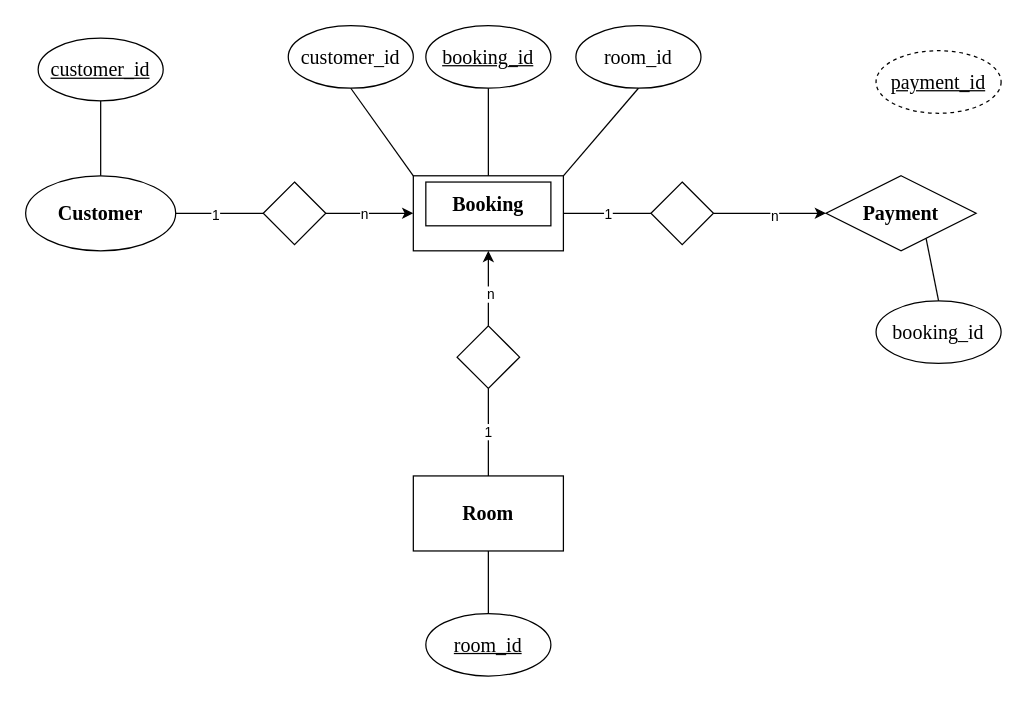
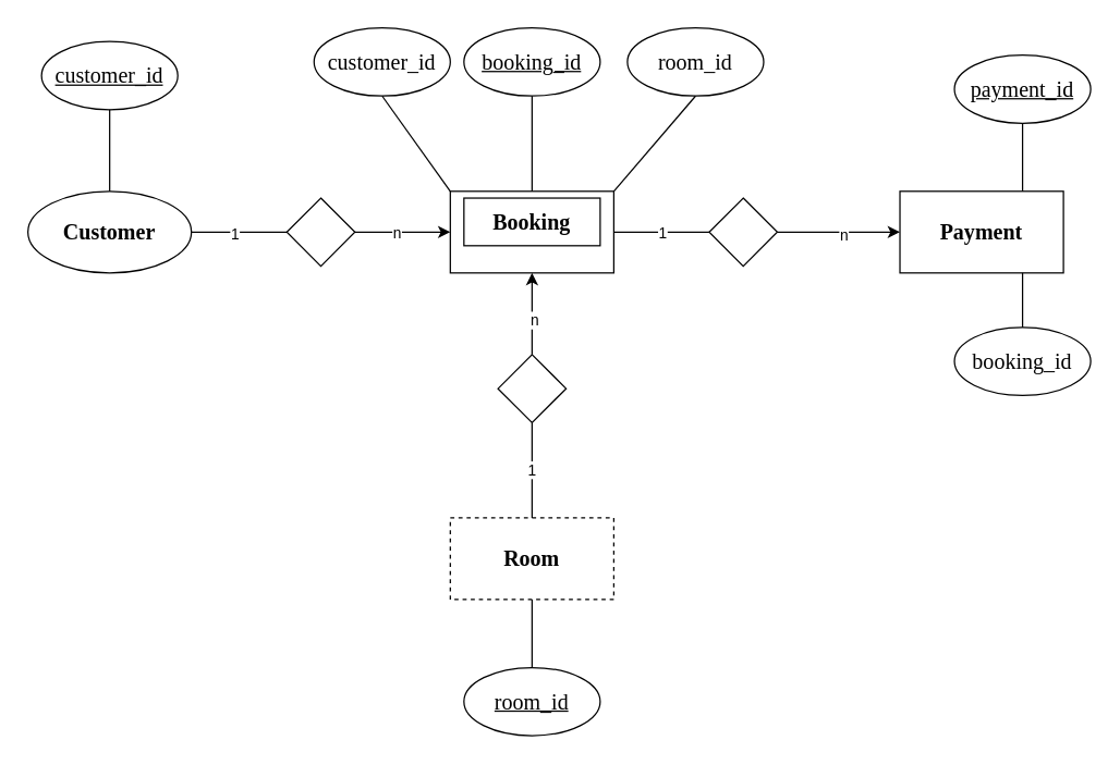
  <mxCell id="0" />
  <mxCell id="1" parent="0" />
  <mxCell id="2" value="" style="rounded=0;whiteSpace=wrap;html=1;" vertex="1" parent="1"><mxGeometry x="330" y="140" width="120" height="60" as="geometry" /></mxCell>
- <mxCell id="3" value="&lt;span id=&quot;docs-internal-guid-3bcc658b-7fff-6610-5aaf-ca040399659c&quot;&gt;&lt;span style=&quot;font-size: 12pt; font-family: &amp;quot;Times New Roman&amp;quot;, serif; background-color: transparent; font-weight: 700; font-variant-numeric: normal; font-variant-east-asian: normal; font-variant-alternates: normal; font-variant-position: normal; font-variant-emoji: normal; vertical-align: baseline; white-space-collapse: preserve;&quot;&gt;Payment&lt;/span&gt;&lt;/span&gt;" style="rhombus;whiteSpace=wrap;html=1;" vertex="1" parent="1"><mxGeometry x="660" y="140" width="120" height="60" as="geometry" /></mxCell>
+ <mxCell id="3" value="&lt;span id=&quot;docs-internal-guid-3bcc658b-7fff-6610-5aaf-ca040399659c&quot;&gt;&lt;span style=&quot;font-size: 12pt; font-family: &amp;quot;Times New Roman&amp;quot;, serif; background-color: transparent; font-weight: 700; font-variant-numeric: normal; font-variant-east-asian: normal; font-variant-alternates: normal; font-variant-position: normal; font-variant-emoji: normal; vertical-align: baseline; white-space-collapse: preserve;&quot;&gt;Payment&lt;/span&gt;&lt;/span&gt;" style="rounded=0;whiteSpace=wrap;html=1;" vertex="1" parent="1"><mxGeometry x="660" y="140" width="120" height="60" as="geometry" /></mxCell>
  <mxCell id="4" value="&lt;span id=&quot;docs-internal-guid-8d4dd69e-7fff-25dd-079d-193a61a73b8d&quot;&gt;&lt;span style=&quot;font-size: 12pt; font-family: &amp;quot;Times New Roman&amp;quot;, serif; background-color: transparent; font-weight: 700; font-variant-numeric: normal; font-variant-east-asian: normal; font-variant-alternates: normal; font-variant-position: normal; font-variant-emoji: normal; vertical-align: baseline; white-space-collapse: preserve;&quot;&gt;Customer&lt;/span&gt;&lt;/span&gt;" style="ellipse;whiteSpace=wrap;html=1;" vertex="1" parent="1"><mxGeometry x="20" y="140" width="120" height="60" as="geometry" /></mxCell>
- <mxCell id="5" value="&lt;span id=&quot;docs-internal-guid-c38d6caa-7fff-3d70-a949-834c05282244&quot;&gt;&lt;span style=&quot;font-size: 12pt; font-family: &amp;quot;Times New Roman&amp;quot;, serif; background-color: transparent; font-weight: 700; font-variant-numeric: normal; font-variant-east-asian: normal; font-variant-alternates: normal; font-variant-position: normal; font-variant-emoji: normal; vertical-align: baseline; white-space-collapse: preserve;&quot;&gt;Room&lt;/span&gt;&lt;/span&gt;" style="rounded=0;whiteSpace=wrap;html=1;" vertex="1" parent="1"><mxGeometry x="330" y="380" width="120" height="60" as="geometry" /></mxCell>
+ <mxCell id="5" value="&lt;span id=&quot;docs-internal-guid-c38d6caa-7fff-3d70-a949-834c05282244&quot;&gt;&lt;span style=&quot;font-size: 12pt; font-family: &amp;quot;Times New Roman&amp;quot;, serif; background-color: transparent; font-weight: 700; font-variant-numeric: normal; font-variant-east-asian: normal; font-variant-alternates: normal; font-variant-position: normal; font-variant-emoji: normal; vertical-align: baseline; white-space-collapse: preserve;&quot;&gt;Room&lt;/span&gt;&lt;/span&gt;" style="rounded=0;whiteSpace=wrap;html=1;dashed=1;" vertex="1" parent="1"><mxGeometry x="330" y="380" width="120" height="60" as="geometry" /></mxCell>
  <mxCell id="6" value="&lt;span style=&quot;font-family: &amp;quot;Times New Roman&amp;quot;, serif; font-size: 16px; font-weight: 700; white-space-collapse: preserve;&quot;&gt;Booking&lt;/span&gt;" style="rounded=0;whiteSpace=wrap;html=1;" vertex="1" parent="1"><mxGeometry x="340" y="145" width="100" height="35" as="geometry" /></mxCell>
  <mxCell id="7" value="" style="rhombus;whiteSpace=wrap;html=1;" vertex="1" parent="1"><mxGeometry x="210" y="145" width="50" height="50" as="geometry" /></mxCell>
  <mxCell id="8" value="" style="rhombus;whiteSpace=wrap;html=1;" vertex="1" parent="1"><mxGeometry x="365" y="260" width="50" height="50" as="geometry" /></mxCell>
  <mxCell id="9" value="" style="rhombus;whiteSpace=wrap;html=1;" vertex="1" parent="1"><mxGeometry x="520" y="145" width="50" height="50" as="geometry" /></mxCell>
  <mxCell id="10" value="" style="endArrow=none;html=1;rounded=0;exitX=1;exitY=0.5;exitDx=0;exitDy=0;entryX=0;entryY=0.5;entryDx=0;entryDy=0;" edge="1" parent="1" source="4" target="7"><mxGeometry width="50" height="50" relative="1" as="geometry"><mxPoint x="380" y="280" as="sourcePoint" /><mxPoint x="430" y="230" as="targetPoint" /></mxGeometry></mxCell>
  <mxCell id="11" value="1" style="edgeLabel;html=1;align=center;verticalAlign=middle;resizable=0;points=[];" vertex="1" connectable="0" parent="10"><mxGeometry x="-0.12" y="-1" relative="1" as="geometry"><mxPoint as="offset" /></mxGeometry></mxCell>
  <mxCell id="12" value="" style="endArrow=classic;html=1;rounded=0;exitX=1;exitY=0.5;exitDx=0;exitDy=0;entryX=0;entryY=0.5;entryDx=0;entryDy=0;" edge="1" parent="1" source="7" target="2"><mxGeometry width="50" height="50" relative="1" as="geometry"><mxPoint x="380" y="280" as="sourcePoint" /><mxPoint x="430" y="230" as="targetPoint" /></mxGeometry></mxCell>
  <mxCell id="13" value="n" style="edgeLabel;html=1;align=center;verticalAlign=middle;resizable=0;points=[];" vertex="1" connectable="0" parent="12"><mxGeometry x="-0.149" relative="1" as="geometry"><mxPoint as="offset" /></mxGeometry></mxCell>
  <mxCell id="14" value="" style="endArrow=none;html=1;rounded=0;exitX=0.5;exitY=0;exitDx=0;exitDy=0;entryX=0.5;entryY=1;entryDx=0;entryDy=0;" edge="1" parent="1" source="5" target="8"><mxGeometry width="50" height="50" relative="1" as="geometry"><mxPoint x="380" y="280" as="sourcePoint" /><mxPoint x="430" y="230" as="targetPoint" /></mxGeometry></mxCell>
  <mxCell id="15" value="1" style="edgeLabel;html=1;align=center;verticalAlign=middle;resizable=0;points=[];" vertex="1" connectable="0" parent="14"><mxGeometry x="0.029" y="1" relative="1" as="geometry"><mxPoint as="offset" /></mxGeometry></mxCell>
  <mxCell id="16" value="" style="endArrow=classic;html=1;rounded=0;entryX=0.5;entryY=1;entryDx=0;entryDy=0;exitX=0.5;exitY=0;exitDx=0;exitDy=0;" edge="1" parent="1" source="8" target="2"><mxGeometry width="50" height="50" relative="1" as="geometry"><mxPoint x="380" y="280" as="sourcePoint" /><mxPoint x="430" y="230" as="targetPoint" /></mxGeometry></mxCell>
  <mxCell id="17" value="n" style="edgeLabel;html=1;align=center;verticalAlign=middle;resizable=0;points=[];" vertex="1" connectable="0" parent="16"><mxGeometry x="-0.133" y="-1" relative="1" as="geometry"><mxPoint as="offset" /></mxGeometry></mxCell>
  <mxCell id="18" value="" style="endArrow=none;html=1;rounded=0;entryX=0;entryY=0.5;entryDx=0;entryDy=0;exitX=1;exitY=0.5;exitDx=0;exitDy=0;" edge="1" parent="1" source="2" target="9"><mxGeometry width="50" height="50" relative="1" as="geometry"><mxPoint x="380" y="280" as="sourcePoint" /><mxPoint x="430" y="230" as="targetPoint" /></mxGeometry></mxCell>
  <mxCell id="19" value="1" style="edgeLabel;html=1;align=center;verticalAlign=middle;resizable=0;points=[];" vertex="1" connectable="0" parent="18"><mxGeometry x="-0.006" relative="1" as="geometry"><mxPoint as="offset" /></mxGeometry></mxCell>
  <mxCell id="20" value="&lt;span id=&quot;docs-internal-guid-4ecce00f-7fff-352b-802b-2afc9e43b85a&quot; style=&quot;font-weight:normal;&quot;&gt;&lt;span style=&quot;font-size: 12pt; font-family: &amp;quot;Times New Roman&amp;quot;, serif; background-color: transparent; font-variant-numeric: normal; font-variant-east-asian: normal; font-variant-alternates: normal; font-variant-position: normal; font-variant-emoji: normal; vertical-align: baseline; white-space-collapse: preserve;&quot;&gt;&lt;u&gt;customer_id&lt;/u&gt;&lt;/span&gt;&lt;/span&gt;" style="ellipse;whiteSpace=wrap;html=1;fontStyle=1" vertex="1" parent="1"><mxGeometry x="30" y="30" width="100" height="50" as="geometry" /></mxCell>
  <mxCell id="21" value="&lt;span id=&quot;docs-internal-guid-50dea50e-7fff-e0a5-8ce3-fa879eec26f9&quot;&gt;&lt;span style=&quot;font-size: 12pt; font-family: &amp;quot;Times New Roman&amp;quot;, serif; background-color: transparent; font-variant-numeric: normal; font-variant-east-asian: normal; font-variant-alternates: normal; font-variant-position: normal; font-variant-emoji: normal; vertical-align: baseline; white-space-collapse: preserve;&quot;&gt;customer_id&lt;/span&gt;&lt;/span&gt;" style="ellipse;whiteSpace=wrap;html=1;" vertex="1" parent="1"><mxGeometry x="230" y="20" width="100" height="50" as="geometry" /></mxCell>
  <mxCell id="22" value="&lt;span id=&quot;docs-internal-guid-3e6dd7a7-7fff-f211-1dd1-aab58b7e3ba2&quot;&gt;&lt;span style=&quot;font-size: 12pt; font-family: &amp;quot;Times New Roman&amp;quot;, serif; background-color: transparent; font-variant-numeric: normal; font-variant-east-asian: normal; font-variant-alternates: normal; font-variant-position: normal; font-variant-emoji: normal; vertical-align: baseline; white-space-collapse: preserve;&quot;&gt;room_id&lt;/span&gt;&lt;/span&gt;" style="ellipse;whiteSpace=wrap;html=1;" vertex="1" parent="1"><mxGeometry x="460" y="20" width="100" height="50" as="geometry" /></mxCell>
  <mxCell id="23" value="&lt;span id=&quot;docs-internal-guid-9a16f290-7fff-a74c-557a-e28d9437e7c3&quot;&gt;&lt;span style=&quot;font-size: 12pt; font-family: &amp;quot;Times New Roman&amp;quot;, serif; background-color: transparent; font-variant-numeric: normal; font-variant-east-asian: normal; font-variant-alternates: normal; font-variant-position: normal; font-variant-emoji: normal; vertical-align: baseline; white-space-collapse: preserve;&quot;&gt;&lt;u&gt;booking_id&lt;/u&gt;&lt;/span&gt;&lt;/span&gt;" style="ellipse;whiteSpace=wrap;html=1;" vertex="1" parent="1"><mxGeometry x="340" y="20" width="100" height="50" as="geometry" /></mxCell>
- <mxCell id="24" value="&lt;span id=&quot;docs-internal-guid-b2154d91-7fff-126a-0441-278201b15613&quot;&gt;&lt;span style=&quot;font-size: 12pt; font-family: &amp;quot;Times New Roman&amp;quot;, serif; background-color: transparent; font-variant-numeric: normal; font-variant-east-asian: normal; font-variant-alternates: normal; font-variant-position: normal; font-variant-emoji: normal; vertical-align: baseline; white-space-collapse: preserve;&quot;&gt;&lt;u&gt;payment_id&lt;/u&gt;&lt;/span&gt;&lt;/span&gt;" style="ellipse;whiteSpace=wrap;html=1;dashed=1;" vertex="1" parent="1"><mxGeometry x="700" y="40" width="100" height="50" as="geometry" /></mxCell>
+ <mxCell id="24" value="&lt;span id=&quot;docs-internal-guid-b2154d91-7fff-126a-0441-278201b15613&quot;&gt;&lt;span style=&quot;font-size: 12pt; font-family: &amp;quot;Times New Roman&amp;quot;, serif; background-color: transparent; font-variant-numeric: normal; font-variant-east-asian: normal; font-variant-alternates: normal; font-variant-position: normal; font-variant-emoji: normal; vertical-align: baseline; white-space-collapse: preserve;&quot;&gt;&lt;u&gt;payment_id&lt;/u&gt;&lt;/span&gt;&lt;/span&gt;" style="ellipse;whiteSpace=wrap;html=1;" vertex="1" parent="1"><mxGeometry x="700" y="40" width="100" height="50" as="geometry" /></mxCell>
  <mxCell id="25" value="&lt;span id=&quot;docs-internal-guid-cff08a56-7fff-8092-87c9-191233127a3d&quot; style=&quot;font-weight:normal;&quot;&gt;&lt;span style=&quot;font-size: 12pt; font-family: &amp;quot;Times New Roman&amp;quot;, serif; background-color: transparent; font-variant-numeric: normal; font-variant-east-asian: normal; font-variant-alternates: normal; font-variant-position: normal; font-variant-emoji: normal; vertical-align: baseline; white-space-collapse: preserve;&quot;&gt;&lt;u&gt;room_id&lt;/u&gt;&lt;/span&gt;&lt;/span&gt;" style="ellipse;whiteSpace=wrap;html=1;fontStyle=1" vertex="1" parent="1"><mxGeometry x="340" y="490" width="100" height="50" as="geometry" /></mxCell>
  <mxCell id="26" value="&lt;span id=&quot;docs-internal-guid-274644f2-7fff-56ed-1a0a-33dc489cd041&quot;&gt;&lt;span style=&quot;font-size: 12pt; font-family: &amp;quot;Times New Roman&amp;quot;, serif; background-color: transparent; font-variant-numeric: normal; font-variant-east-asian: normal; font-variant-alternates: normal; font-variant-position: normal; font-variant-emoji: normal; vertical-align: baseline; white-space-collapse: preserve;&quot;&gt;booking_id&lt;/span&gt;&lt;/span&gt;" style="ellipse;whiteSpace=wrap;html=1;" vertex="1" parent="1"><mxGeometry x="700" y="240" width="100" height="50" as="geometry" /></mxCell>
  <mxCell id="27" value="" style="endArrow=none;html=1;rounded=0;entryX=0.5;entryY=1;entryDx=0;entryDy=0;exitX=0.5;exitY=0;exitDx=0;exitDy=0;" edge="1" parent="1" source="4" target="20"><mxGeometry width="50" height="50" relative="1" as="geometry"><mxPoint x="380" y="280" as="sourcePoint" /><mxPoint x="430" y="230" as="targetPoint" /></mxGeometry></mxCell>
  <mxCell id="28" value="" style="endArrow=none;html=1;rounded=0;entryX=0.5;entryY=1;entryDx=0;entryDy=0;exitX=0.5;exitY=0;exitDx=0;exitDy=0;" edge="1" parent="1" source="2" target="23"><mxGeometry width="50" height="50" relative="1" as="geometry"><mxPoint x="380" y="280" as="sourcePoint" /><mxPoint x="430" y="230" as="targetPoint" /></mxGeometry></mxCell>
  <mxCell id="29" value="" style="endArrow=none;html=1;rounded=0;entryX=0.5;entryY=1;entryDx=0;entryDy=0;exitX=0;exitY=0;exitDx=0;exitDy=0;" edge="1" parent="1" source="2" target="21"><mxGeometry width="50" height="50" relative="1" as="geometry"><mxPoint x="380" y="280" as="sourcePoint" /><mxPoint x="430" y="230" as="targetPoint" /></mxGeometry></mxCell>
  <mxCell id="30" value="" style="endArrow=none;html=1;rounded=0;entryX=0.5;entryY=1;entryDx=0;entryDy=0;exitX=1;exitY=0;exitDx=0;exitDy=0;" edge="1" parent="1" source="2" target="22"><mxGeometry width="50" height="50" relative="1" as="geometry"><mxPoint x="380" y="280" as="sourcePoint" /><mxPoint x="430" y="230" as="targetPoint" /></mxGeometry></mxCell>
+ <mxCell id="31" value="" style="endArrow=none;html=1;rounded=0;entryX=0.5;entryY=1;entryDx=0;entryDy=0;exitX=0.75;exitY=0;exitDx=0;exitDy=0;" edge="1" parent="1" source="3" target="24"><mxGeometry width="50" height="50" relative="1" as="geometry"><mxPoint x="380" y="280" as="sourcePoint" /><mxPoint x="430" y="230" as="targetPoint" /></mxGeometry></mxCell>
  <mxCell id="32" value="" style="endArrow=none;html=1;rounded=0;entryX=0.5;entryY=0;entryDx=0;entryDy=0;exitX=0.75;exitY=1;exitDx=0;exitDy=0;" edge="1" parent="1" source="3" target="26"><mxGeometry width="50" height="50" relative="1" as="geometry"><mxPoint x="380" y="280" as="sourcePoint" /><mxPoint x="430" y="230" as="targetPoint" /></mxGeometry></mxCell>
  <mxCell id="33" value="" style="endArrow=none;html=1;rounded=0;entryX=0.5;entryY=0;entryDx=0;entryDy=0;exitX=0.5;exitY=1;exitDx=0;exitDy=0;" edge="1" parent="1" source="5" target="25"><mxGeometry width="50" height="50" relative="1" as="geometry"><mxPoint x="380" y="420" as="sourcePoint" /><mxPoint x="430" y="370" as="targetPoint" /></mxGeometry></mxCell>
  <mxCell id="34" value="" style="endArrow=classic;html=1;rounded=0;entryX=0;entryY=0.5;entryDx=0;entryDy=0;exitX=1;exitY=0.5;exitDx=0;exitDy=0;" edge="1" parent="1" source="9" target="3"><mxGeometry width="50" height="50" relative="1" as="geometry"><mxPoint x="380" y="280" as="sourcePoint" /><mxPoint x="430" y="230" as="targetPoint" /></mxGeometry></mxCell>
  <mxCell id="35" value="n" style="edgeLabel;html=1;align=center;verticalAlign=middle;resizable=0;points=[];" vertex="1" connectable="0" parent="34"><mxGeometry x="0.067" y="-2" relative="1" as="geometry"><mxPoint as="offset" /></mxGeometry></mxCell>
